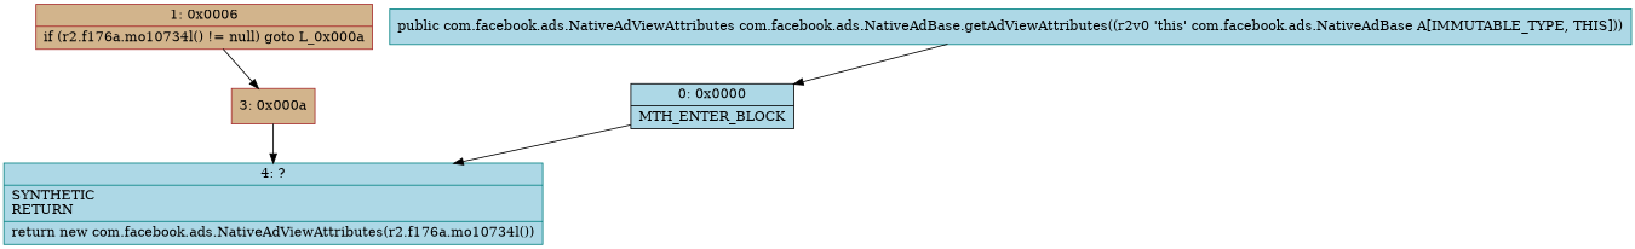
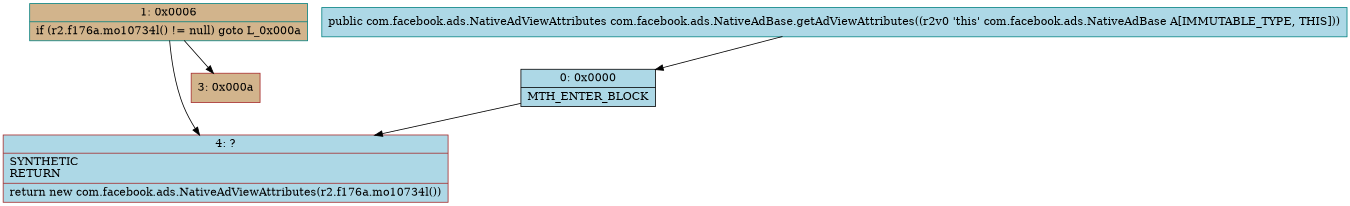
  digraph {
    node [color=brown fillcolor=lightblue shape=record style=filled]
    n1 [color=black label="{0\:\ 0x0000|MTH_ENTER_BLOCK\l}"]
-   n2 [color=teal label="{4\:\ ?|SYNTHETIC\lRETURN\l|return new com.facebook.ads.NativeAdViewAttributes(r2.f176a.mo10734l())\l}"]
-   n3 [fillcolor=tan label="{1\:\ 0x0006|if (r2.f176a.mo10734l() != null) goto L_0x000a\l}"]
+   n2 [label="{4\:\ ?|SYNTHETIC\lRETURN\l|return new com.facebook.ads.NativeAdViewAttributes(r2.f176a.mo10734l())\l}"]
+   n3 [color=teal fillcolor=tan label="{1\:\ 0x0006|if (r2.f176a.mo10734l() != null) goto L_0x000a\l}"]
    n4 [fillcolor=tan label="{3\:\ 0x000a}"]
    n5 [color=teal label="{public com.facebook.ads.NativeAdViewAttributes com.facebook.ads.NativeAdBase.getAdViewAttributes((r2v0 'this' com.facebook.ads.NativeAdBase A[IMMUTABLE_TYPE, THIS])) }"]
    n1 -> n2
    n3 -> n4
-   n4 -> n2
+   n3 -> n2
    n5 -> n1
  }
